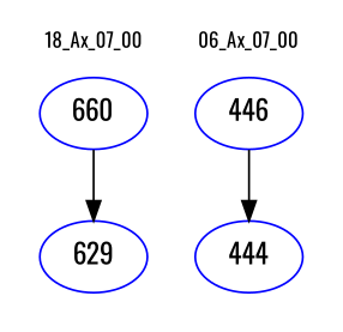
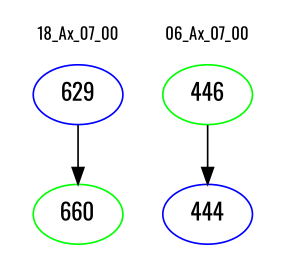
  digraph {
    fontname=Oswald
    node [color=green fontname=Oswald]
    edge [color=black fontname=Oswald]
-   n1 [color=blue label=660]
+   n1 [label=660]
    n2 [color=blue label=629]
-   n3 [color=blue label=446]
+   n3 [label=446]
    n4 [color=blue label=444]
    subgraph cluster_1 {
      color=white
      fontsize=10
      label="18_Ax_07_00"
      n1
      n2
    }
    subgraph cluster_2 {
      color=white
      fontsize=10
      label="06_Ax_07_00"
      n3
      n4
    }
-   n1 -> n2
+   n2 -> n1
    n3 -> n4
  }
